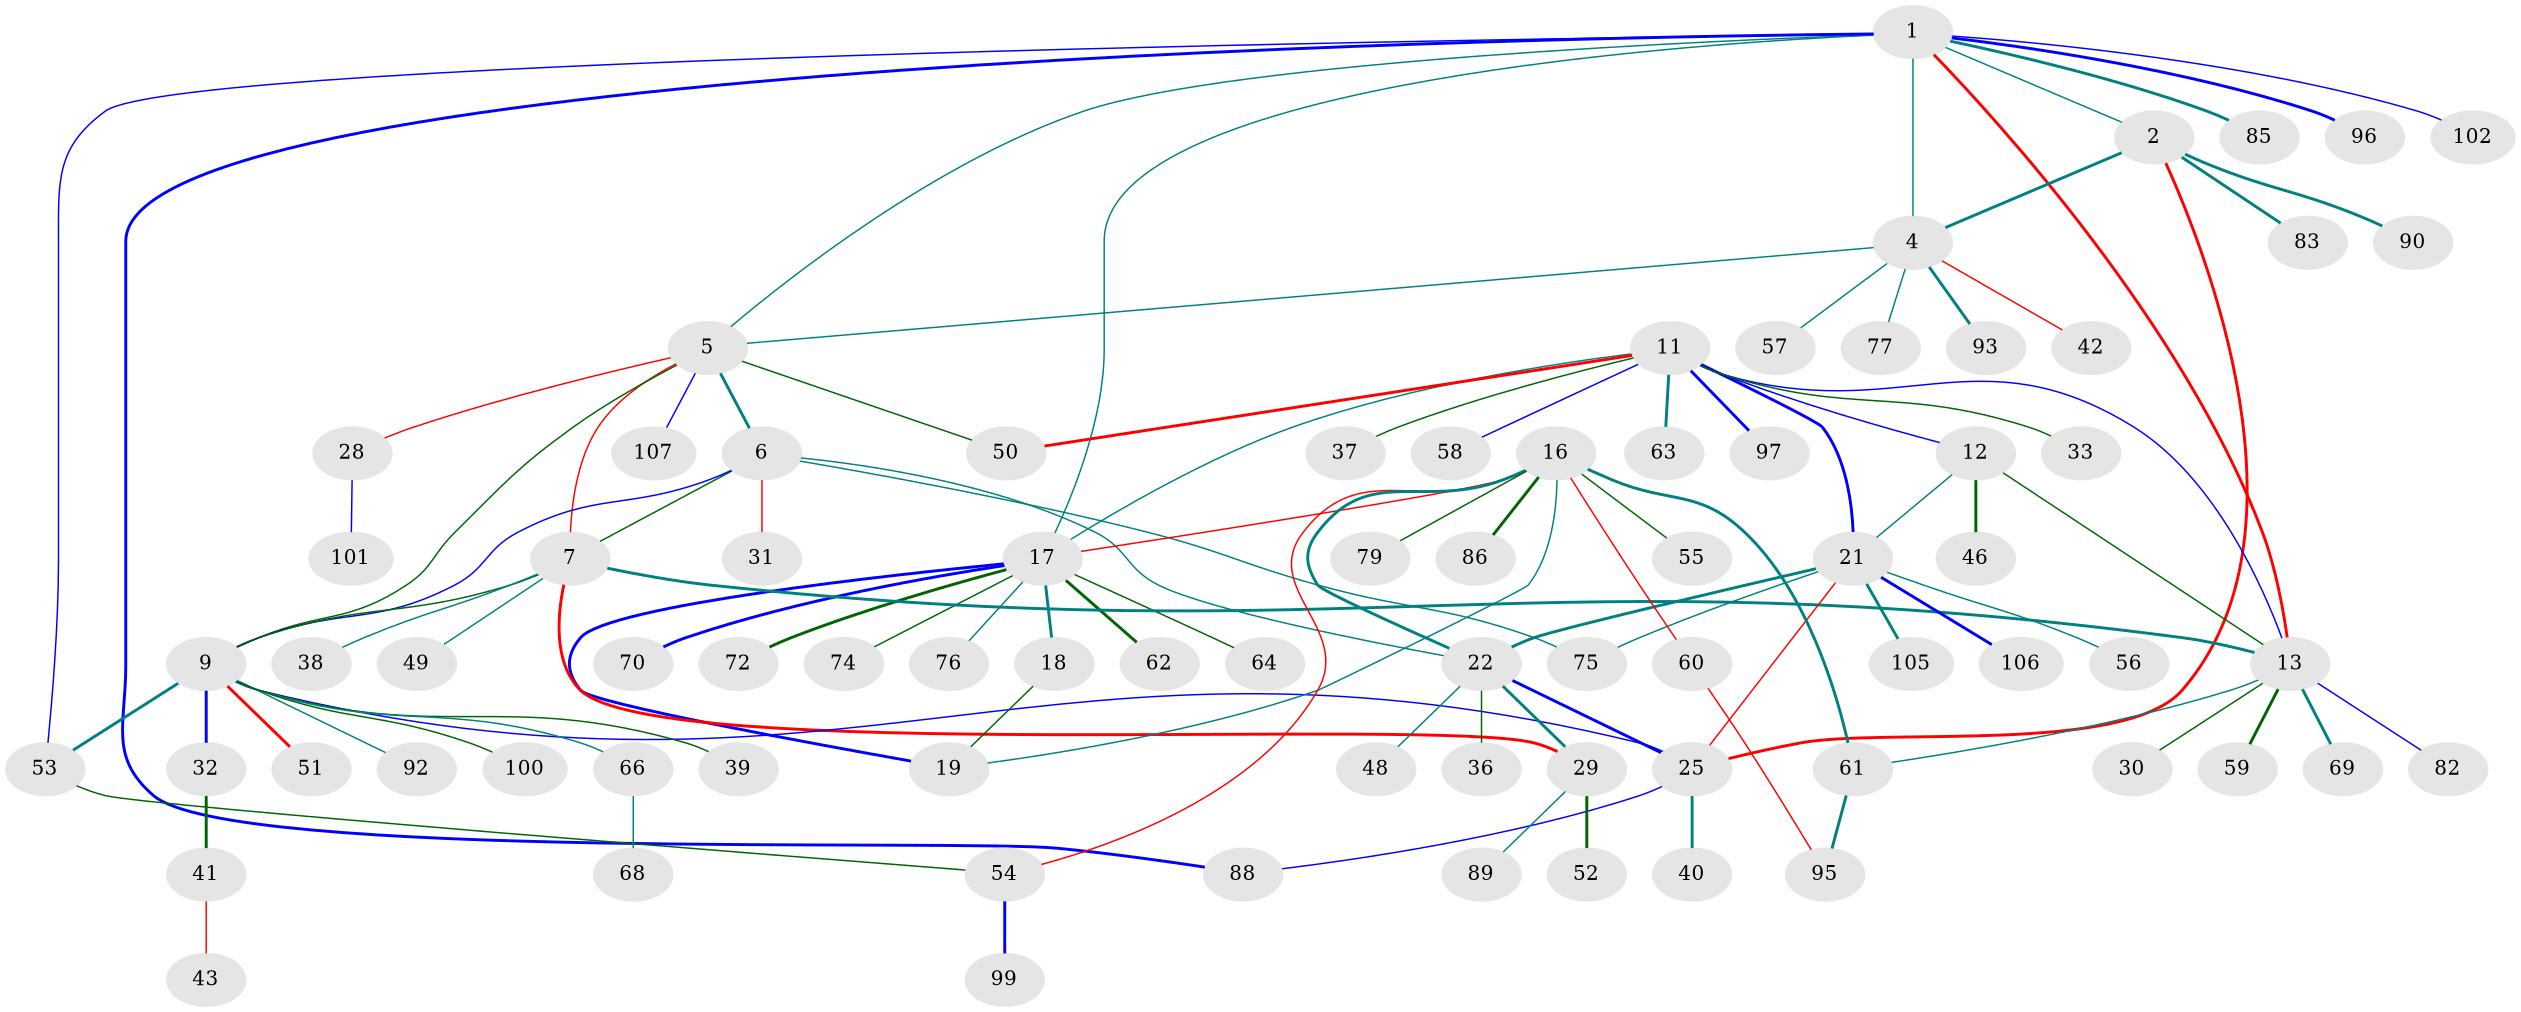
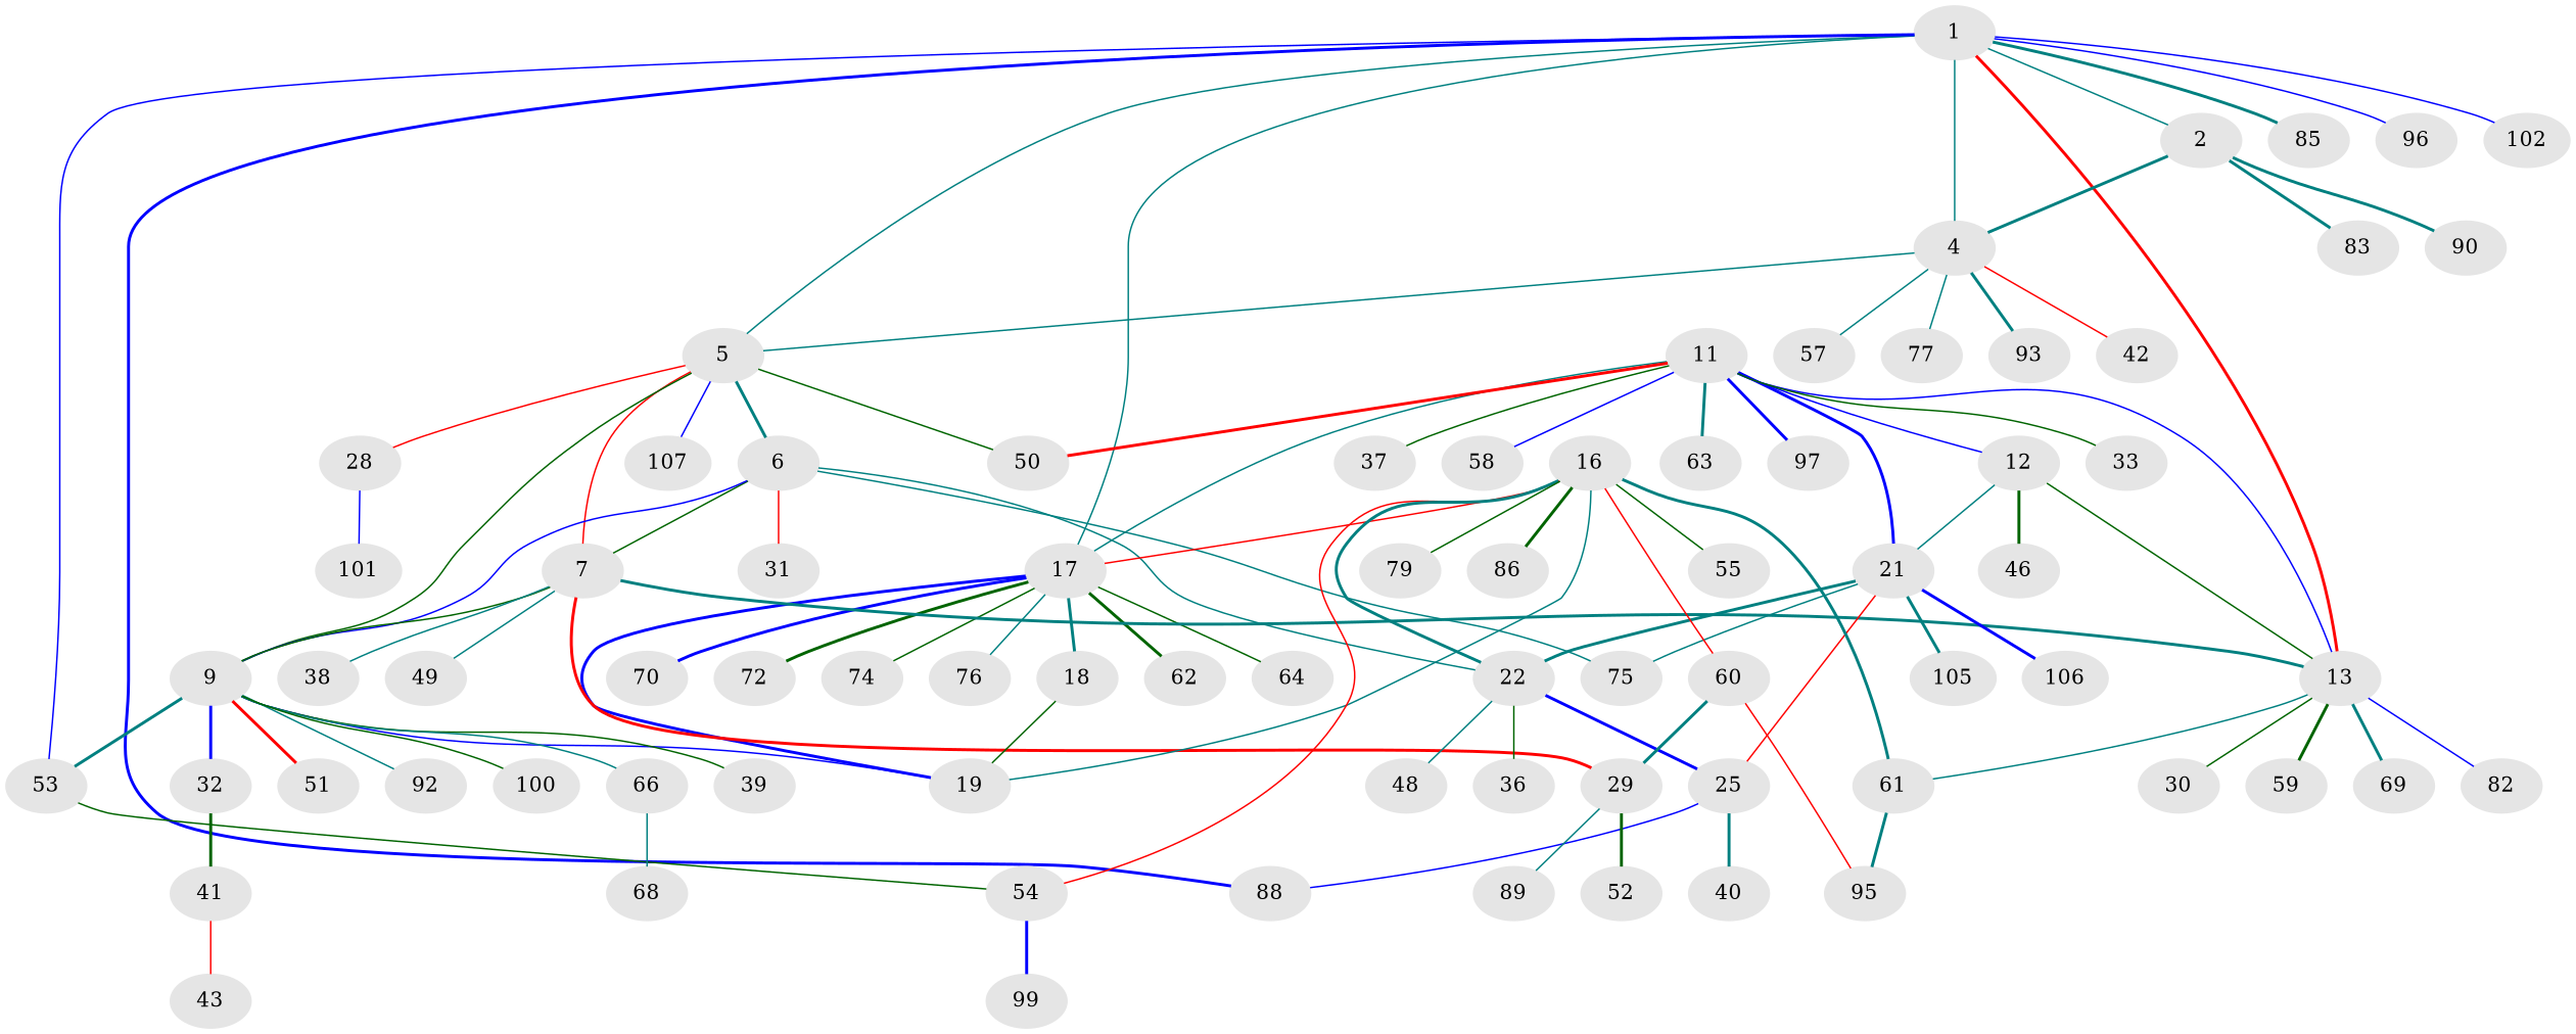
  graph {
    node [color=gray90 style=filled]
    edge [color=teal style=solid]
    1 [super="+3"]
    2
    4 [super="+67"]
    5 [super="+8"]
    13 [super="+15"]
    17 [super="+27"]
    53
    85
    88
    96
    102
    25 [super="+65"]
    83 [super="+84"]
    90
    42
    57
    77
    93
    6
    7 [super="+10"]
    9 [super="+80"]
    28 [super="+87"]
    50
    107
    30 [super="+104"]
    59 [super="+78"]
    61 [super="+103"]
    69
    82
    19 [super="+26"]
    18 [super="+47"]
    62
    64
    70
    72
    74
    76
    54 [super="+94"]
    40 [super="+45"]
    22 [super="+23"]
    31
    75 [super="+98"]
    29 [super="+109"]
    38
    49
    32 [super="+35"]
    39
    51
    66 [super="+71"]
    92
    100
    101
    36
    48
    52
    89
    41 [super="+44"]
    68
    11 [super="+34"]
    12 [super="+14"]
    21 [super="+24"]
    33 [super="+81"]
    37 [super="+73"]
    58
    63
    97
    46
-   56
    105
    106
    95 [super="+108"]
    16 [super="+20"]
    55
    60 [super="+91"]
    79
    86
    99
    43
    1 -- 2 [weight=2]
    1 -- 4 [weight=2]
    1 -- 5 [weight=2]
    1 -- 13 [color=red style=bold]
    1 -- 17 [weight=2]
    1 -- 53 [color=blue]
    1 -- 85 [style=bold]
    1 -- 88 [color=blue style=bold]
-   1 -- 96 [color=blue style=bold]
+   1 -- 96 [color=blue]
    1 -- 102 [color=blue]
    2 -- 4 [style=bold]
-   2 -- 25 [color=red style=bold]
    2 -- 83 [style=bold]
    2 -- 90 [style=bold]
    4 -- 5
    4 -- 42 [color=red]
    4 -- 57
    4 -- 77
    4 -- 93 [style=bold]
    5 -- 6 [style=bold]
    5 -- 7 [color=red weight=2]
    5 -- 9 [color=darkgreen]
    5 -- 28 [color=red]
    5 -- 50 [color=darkgreen]
    5 -- 107 [color=blue]
    13 -- 30 [color=darkgreen]
    13 -- 59 [color=darkgreen style=bold]
    13 -- 61
    13 -- 69 [style=bold]
    13 -- 82 [color=blue]
    17 -- 19 [color=blue style=bold]
    17 -- 18 [style=bold]
    17 -- 62 [color=darkgreen style=bold]
    17 -- 64 [color=darkgreen]
    17 -- 70 [color=blue style=bold]
    17 -- 72 [color=darkgreen style=bold]
    17 -- 74 [color=darkgreen]
    17 -- 76
    53 -- 54 [color=darkgreen]
    25 -- 88 [color=blue]
    25 -- 40 [style=bold]
    6 -- 7 [color=darkgreen weight=2]
    6 -- 9 [color=blue]
    6 -- 22
    6 -- 31 [color=red]
    6 -- 75
    7 -- 13 [style=bold]
    7 -- 9 [color=darkgreen weight=2]
    7 -- 29 [color=red style=bold]
    7 -- 38
    7 -- 49
    9 -- 53 [style=bold]
-   9 -- 25 [color=blue weight=2]
+   9 -- 19 [color=blue weight=2]
    9 -- 32 [color=blue style=bold]
    9 -- 39 [color=darkgreen]
    9 -- 51 [color=red style=bold]
    9 -- 66
    9 -- 92
    9 -- 100 [color=darkgreen]
    28 -- 101 [color=blue]
    61 -- 95 [style=bold]
    18 -- 19 [color=darkgreen]
    54 -- 99 [color=blue style=bold]
    22 -- 25 [color=blue style=bold weight=2]
-   22 -- 29 [style=bold]
+   60 -- 29 [style=bold]
    22 -- 36 [color=darkgreen]
    22 -- 48
    29 -- 52 [color=darkgreen style=bold]
    29 -- 89
    32 -- 41 [color=darkgreen style=bold]
    66 -- 68
    41 -- 43 [color=red]
    11 -- 13 [color=blue weight=2]
    11 -- 17
    11 -- 50 [color=red style=bold]
    11 -- 12 [color=blue weight=2]
    11 -- 21 [color=blue style=bold]
    11 -- 33 [color=darkgreen]
    11 -- 37 [color=darkgreen]
    11 -- 58 [color=blue]
    11 -- 63 [style=bold]
    11 -- 97 [color=blue style=bold]
    12 -- 13 [color=darkgreen weight=4]
    12 -- 21
    12 -- 46 [color=darkgreen style=bold]
    21 -- 25 [color=red weight=2]
    21 -- 22 [style=bold weight=4]
    21 -- 75
-   21 -- 56
    21 -- 105 [style=bold]
    21 -- 106 [color=blue style=bold]
    16 -- 17 [color=red weight=2]
    16 -- 61 [style=bold]
    16 -- 19 [weight=2]
    16 -- 54 [color=red]
    16 -- 22 [style=bold]
    16 -- 55 [color=darkgreen]
    16 -- 60 [color=red]
    16 -- 79 [color=darkgreen]
    16 -- 86 [color=darkgreen style=bold]
    60 -- 95 [color=red]
  }
